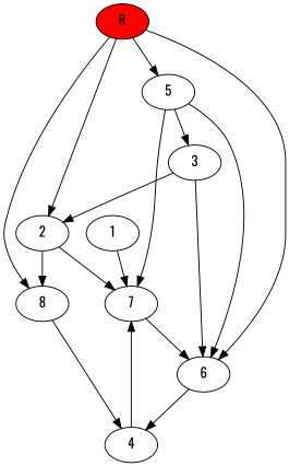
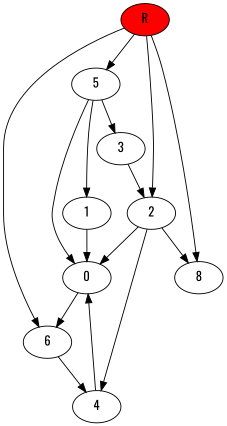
  digraph {
    fontname=Oswald
    node [fontname=Oswald]
    edge [fontname=Oswald]
    1
-   7
+   7 [label=0]
    3
    2
    6
    5
    8
    4
    R [fillcolor="#ff0000" style=filled]
    1 -> 7
    7 -> 6
    3 -> 2
-   3 -> 6
    2 -> 7
    2 -> 8
    6 -> 4
-   5 -> 6
+   5 -> 1
    5 -> 7
    5 -> 3
-   8 -> 4
+   2 -> 4
    4 -> 7
    R -> 2
    R -> 6
    R -> 5
    R -> 8
  }
